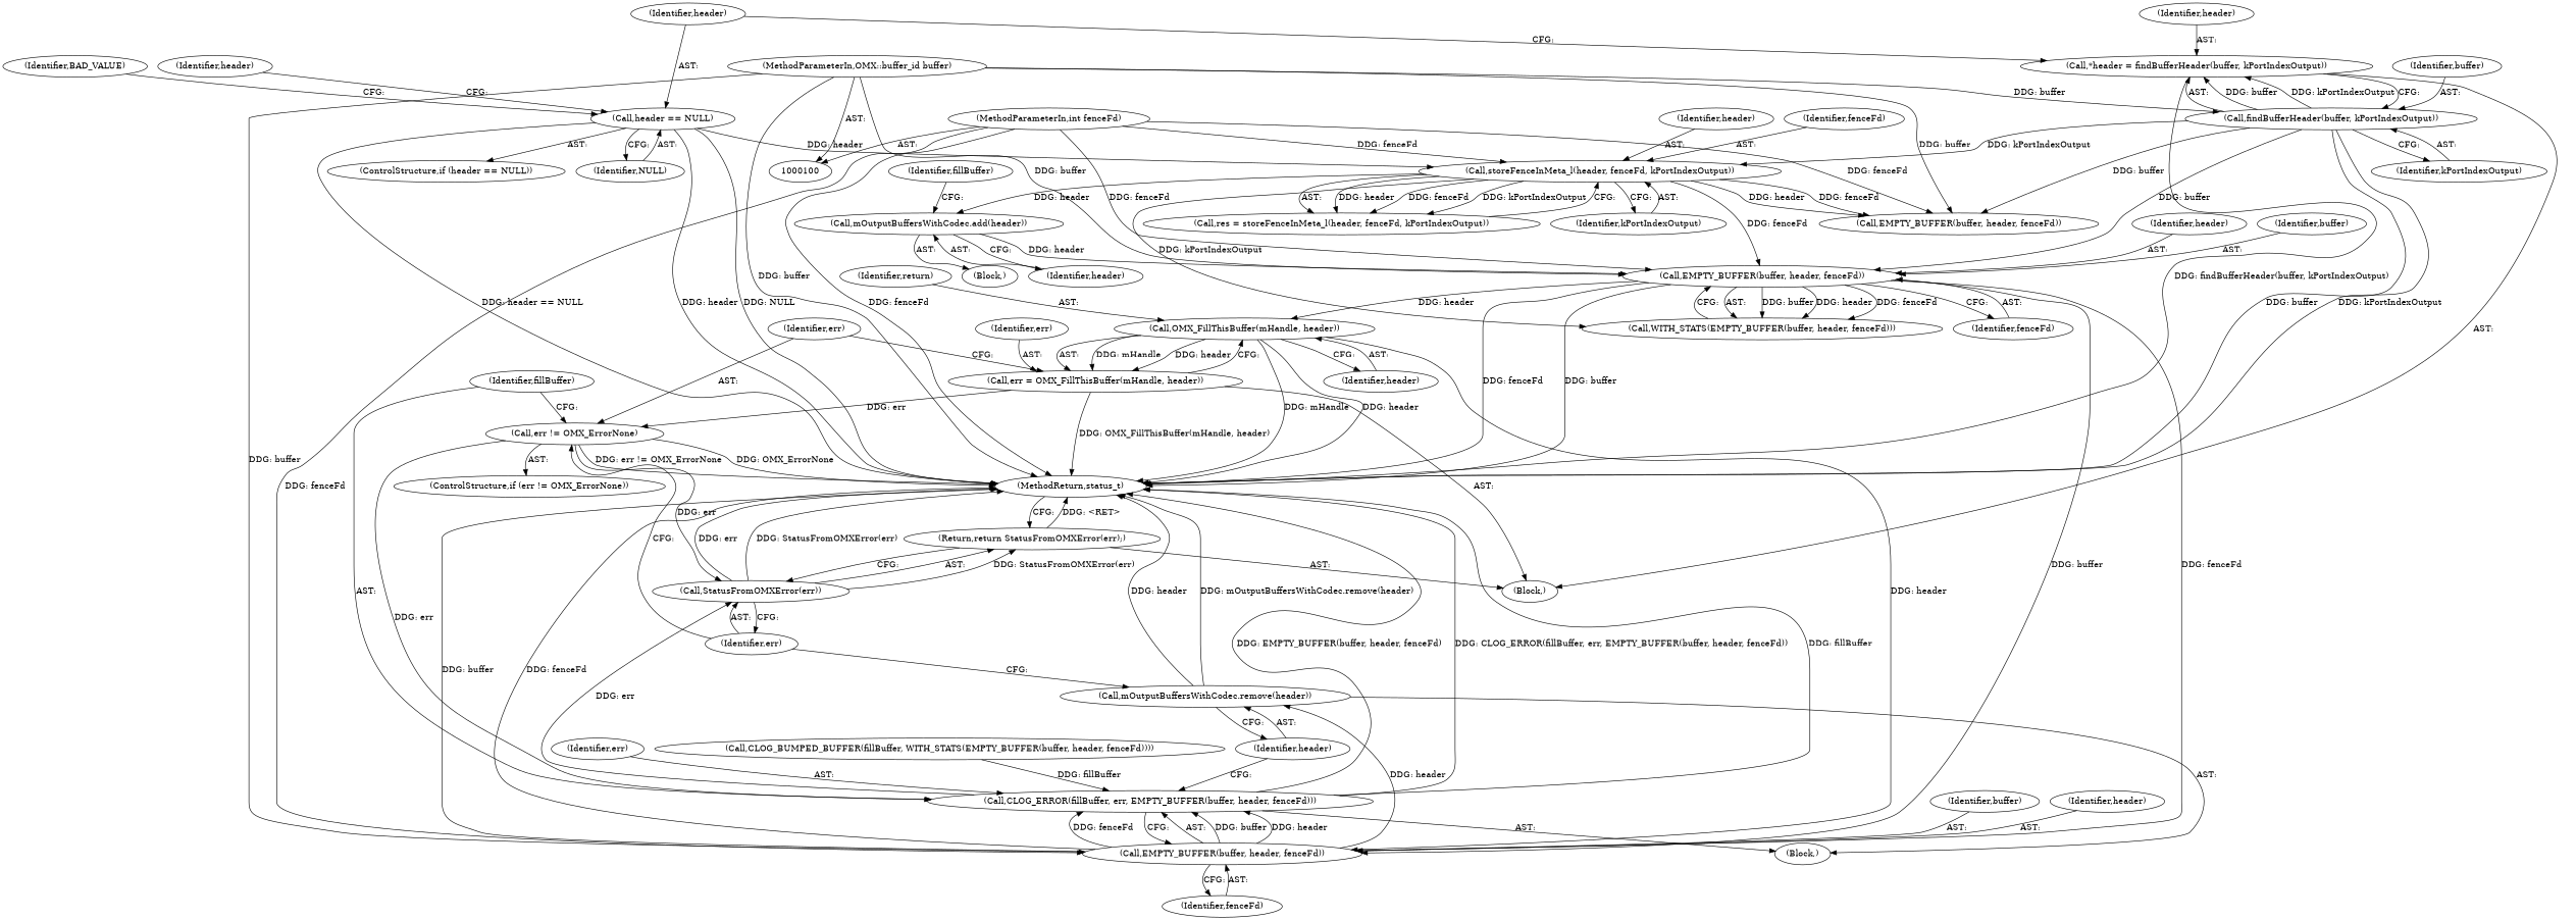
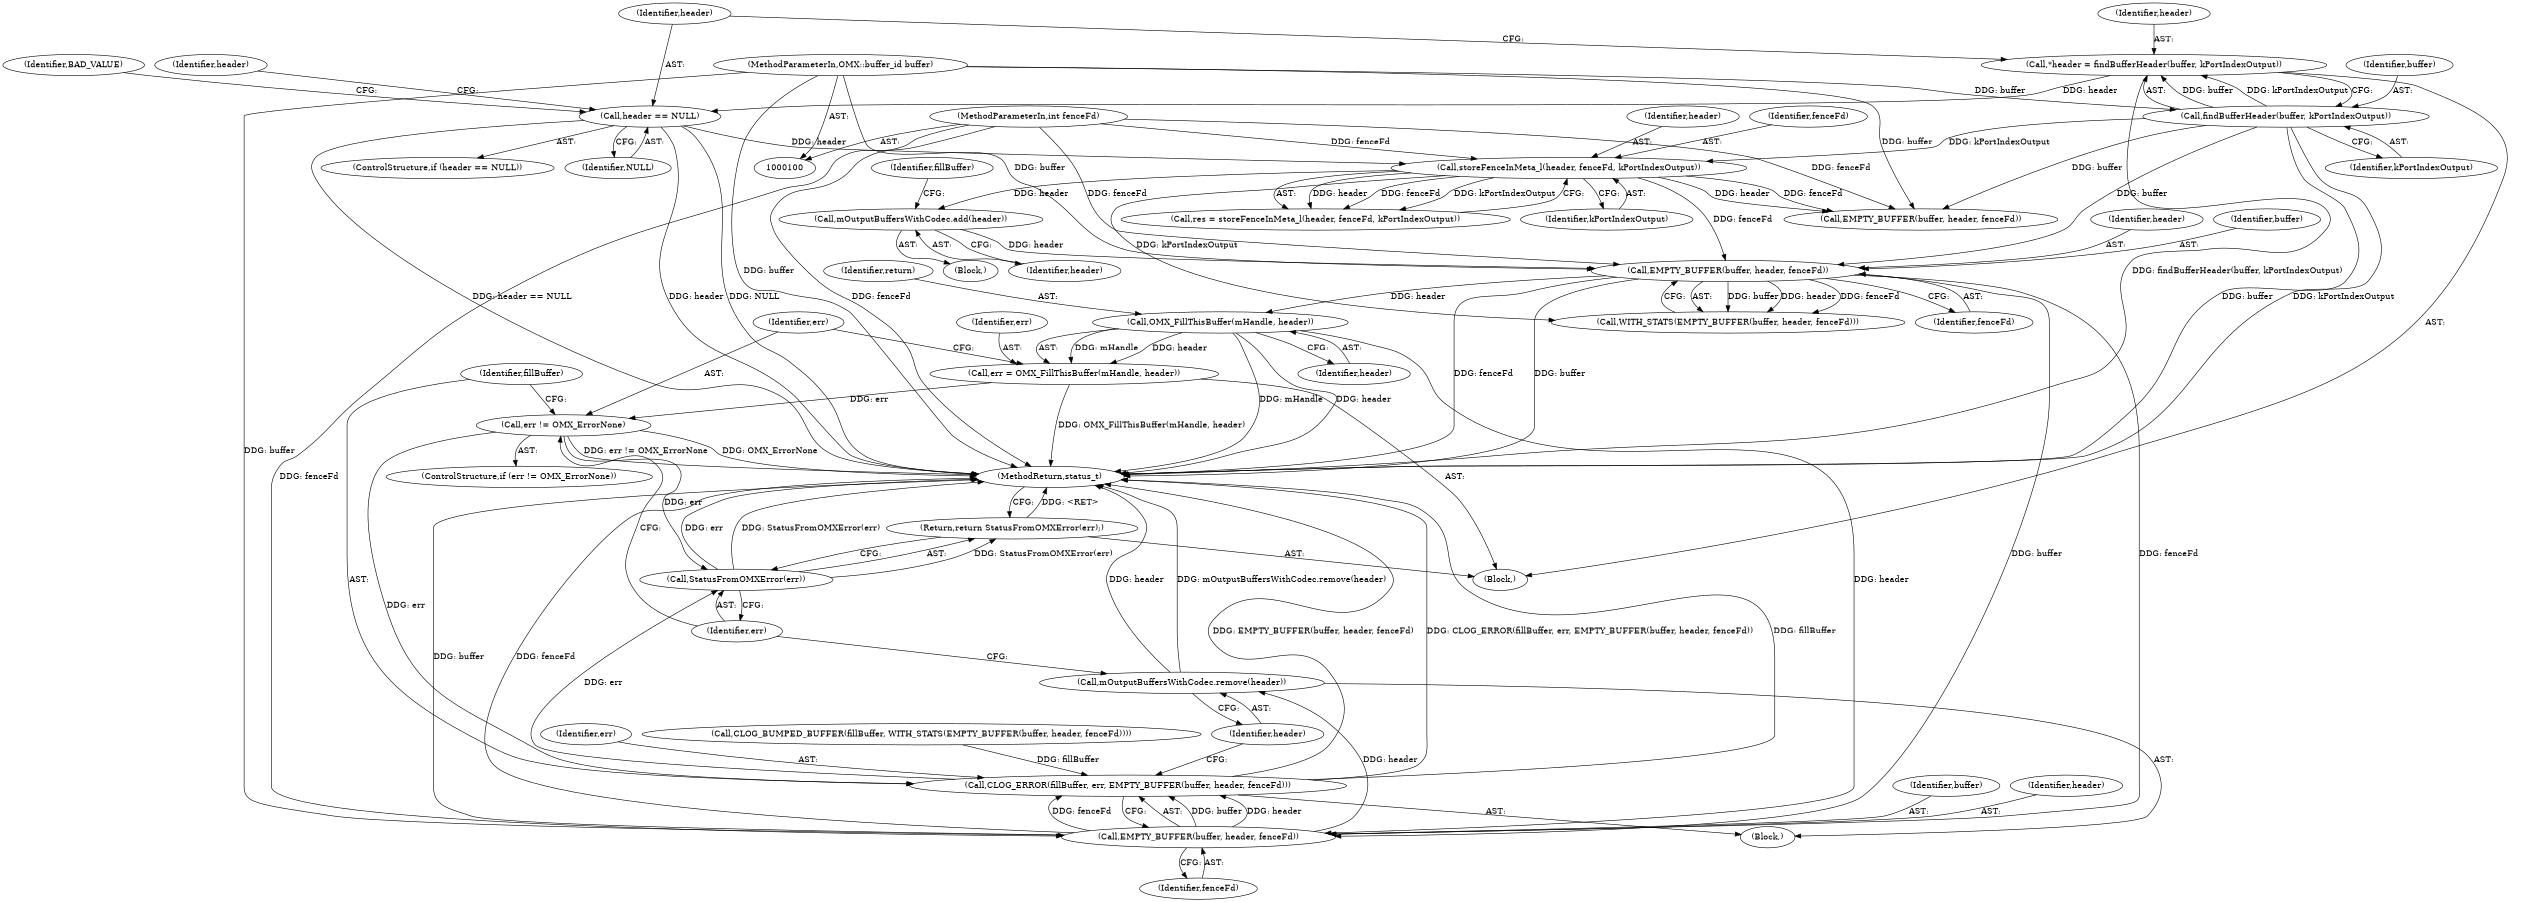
  digraph {
    n1 [label="(Call,OMX_FillThisBuffer(mHandle, header))"]
    n2 [label="(Call,err = OMX_FillThisBuffer(mHandle, header))"]
    n3 [label="(Call,EMPTY_BUFFER(buffer, header, fenceFd))"]
    n4 [label="(MethodReturn,status_t)"]
    n5 [label="(Identifier,header)"]
    n6 [label="(Block,)"]
    n7 [label="(Call,err != OMX_ErrorNone)"]
    n8 [label="(Call,CLOG_ERROR(fillBuffer, err, EMPTY_BUFFER(buffer, header, fenceFd)))"]
    n9 [label="(Call,mOutputBuffersWithCodec.remove(header))"]
    n10 [label="(Identifier,fenceFd)"]
    n11 [label="(Return,return StatusFromOMXError(err);)"]
    n12 [label="(Call,EMPTY_BUFFER(buffer, header, fenceFd))"]
    n13 [label="(Call,WITH_STATS(EMPTY_BUFFER(buffer, header, fenceFd)))"]
    n14 [label="(Identifier,fenceFd)"]
    n15 [label="(Call,findBufferHeader(buffer, kPortIndexOutput))"]
    n16 [label="(Call,storeFenceInMeta_l(header, fenceFd, kPortIndexOutput))"]
    n17 [label="(Call,*header = findBufferHeader(buffer, kPortIndexOutput))"]
    n18 [label="(Identifier,kPortIndexOutput)"]
    n19 [label="(Call,EMPTY_BUFFER(buffer, header, fenceFd))"]
    n20 [label="(Call,mOutputBuffersWithCodec.add(header))"]
    n21 [label="(Call,res = storeFenceInMeta_l(header, fenceFd, kPortIndexOutput))"]
    n22 [label="(Identifier,kPortIndexOutput)"]
    n23 [label="(Call,header == NULL)"]
    n24 [label="(MethodParameterIn,OMX::buffer_id buffer)"]
    1000100
    n26 [label="(Identifier,header)"]
    n27 [label="(Block,)"]
    n28 [label="(ControlStructure,if (header == NULL))"]
    n29 [label="(Identifier,NULL)"]
    n30 [label="(MethodParameterIn,int fenceFd)"]
    n31 [label="(Call,StatusFromOMXError(err))"]
    n32 [label="(ControlStructure,if (err != OMX_ErrorNone))"]
    n33 [label="(Block,)"]
    n34 [label="(Identifier,err)"]
    n35 [label="(Identifier,header)"]
    n36 [label="(Identifier,err)"]
    n37 [label="(Identifier,fillBuffer)"]
    n38 [label="(Identifier,header)"]
    n39 [label="(Identifier,return)"]
    n40 [label="(Identifier,buffer)"]
    n41 [label="(Identifier,BAD_VALUE)"]
    n42 [label="(Identifier,err)"]
    n43 [label="(Identifier,header)"]
    n44 [label="(Identifier,fillBuffer)"]
    n45 [label="(Identifier,err)"]
    n46 [label="(Identifier,header)"]
    n47 [label="(Identifier,buffer)"]
    n48 [label="(Identifier,header)"]
    n49 [label="(Call,CLOG_BUMPED_BUFFER(fillBuffer, WITH_STATS(EMPTY_BUFFER(buffer, header, fenceFd))))"]
    n50 [label="(Identifier,fenceFd)"]
    n51 [label="(Identifier,buffer)"]
    n52 [label="(Identifier,header)"]
    n53 [label="(Identifier,header)"]
    n1 -> n2 [label="AST: "]
    n1 -> n2 [label="DDG: mHandle"]
    n1 -> n2 [label="DDG: header"]
    n1 -> n3 [label="DDG: header"]
    n1 -> n4 [label="DDG: mHandle"]
    n1 -> n4 [label="DDG: header"]
    n1 -> n5 [label="CFG: "]
-   n2 -> n1 [label="CFG: "]
    n2 -> n4 [label="DDG: OMX_FillThisBuffer(mHandle, header)"]
    n2 -> n6 [label="AST: "]
    n2 -> n7 [label="DDG: err"]
    n3 -> n4 [label="DDG: buffer"]
    n3 -> n4 [label="DDG: fenceFd"]
    n3 -> n8 [label="AST: "]
    n3 -> n8 [label="DDG: buffer"]
    n3 -> n8 [label="DDG: header"]
    n3 -> n8 [label="DDG: fenceFd"]
    n3 -> n9 [label="DDG: header"]
    n3 -> n10 [label="CFG: "]
    n4 -> n11 [label="CFG: "]
    n5 -> n1 [label="AST: "]
    n7 -> n4 [label="DDG: err != OMX_ErrorNone"]
    n7 -> n4 [label="DDG: OMX_ErrorNone"]
    n7 -> n8 [label="DDG: err"]
    n7 -> n31 [label="DDG: err"]
    n7 -> n32 [label="AST: "]
    n8 -> n3 [label="CFG: "]
    n8 -> n4 [label="DDG: EMPTY_BUFFER(buffer, header, fenceFd)"]
    n8 -> n4 [label="DDG: CLOG_ERROR(fillBuffer, err, EMPTY_BUFFER(buffer, header, fenceFd))"]
    n8 -> n4 [label="DDG: fillBuffer"]
    n8 -> n31 [label="DDG: err"]
    n8 -> n33 [label="AST: "]
    n9 -> n4 [label="DDG: header"]
    n9 -> n4 [label="DDG: mOutputBuffersWithCodec.remove(header)"]
    n9 -> n33 [label="AST: "]
    n9 -> n35 [label="CFG: "]
    n10 -> n3 [label="AST: "]
    n11 -> n4 [label="DDG: <RET>"]
    n11 -> n6 [label="AST: "]
    n11 -> n31 [label="CFG: "]
    n12 -> n1 [label="DDG: header"]
    n12 -> n3 [label="DDG: buffer"]
    n12 -> n3 [label="DDG: fenceFd"]
    n12 -> n4 [label="DDG: fenceFd"]
    n12 -> n4 [label="DDG: buffer"]
    n12 -> n13 [label="AST: "]
    n12 -> n13 [label="DDG: buffer"]
    n12 -> n13 [label="DDG: header"]
    n12 -> n13 [label="DDG: fenceFd"]
    n12 -> n14 [label="CFG: "]
    n13 -> n12 [label="CFG: "]
    n14 -> n12 [label="AST: "]
    n15 -> n4 [label="DDG: kPortIndexOutput"]
    n15 -> n4 [label="DDG: buffer"]
    n15 -> n12 [label="DDG: buffer"]
    n15 -> n16 [label="DDG: kPortIndexOutput"]
    n15 -> n17 [label="AST: "]
    n15 -> n17 [label="DDG: buffer"]
    n15 -> n17 [label="DDG: kPortIndexOutput"]
    n15 -> n18 [label="CFG: "]
    n15 -> n19 [label="DDG: buffer"]
    n16 -> n12 [label="DDG: fenceFd"]
    n16 -> n13 [label="DDG: kPortIndexOutput"]
    n16 -> n19 [label="DDG: header"]
    n16 -> n19 [label="DDG: fenceFd"]
    n16 -> n20 [label="DDG: header"]
    n16 -> n21 [label="AST: "]
    n16 -> n21 [label="DDG: header"]
    n16 -> n21 [label="DDG: fenceFd"]
    n16 -> n21 [label="DDG: kPortIndexOutput"]
    n16 -> n22 [label="CFG: "]
    n17 -> n4 [label="DDG: findBufferHeader(buffer, kPortIndexOutput)"]
    n17 -> n6 [label="AST: "]
    n17 -> n15 [label="CFG: "]
+   n17 -> n23 [label="DDG: header"]
    n18 -> n15 [label="AST: "]
    n20 -> n12 [label="DDG: header"]
    n20 -> n26 [label="CFG: "]
    n20 -> n27 [label="AST: "]
    n21 -> n16 [label="CFG: "]
    n22 -> n16 [label="AST: "]
    n23 -> n4 [label="DDG: NULL"]
    n23 -> n4 [label="DDG: header == NULL"]
    n23 -> n4 [label="DDG: header"]
    n23 -> n16 [label="DDG: header"]
    n23 -> n28 [label="AST: "]
    n23 -> n29 [label="CFG: "]
    n24 -> n3 [label="DDG: buffer"]
    n24 -> n4 [label="DDG: buffer"]
    n24 -> n12 [label="DDG: buffer"]
    n24 -> n15 [label="DDG: buffer"]
    n24 -> n19 [label="DDG: buffer"]
    n24 -> 1000100 [label="AST: "]
    n26 -> n20 [label="AST: "]
    n29 -> n23 [label="AST: "]
    n30 -> n3 [label="DDG: fenceFd"]
    n30 -> n4 [label="DDG: fenceFd"]
    n30 -> n12 [label="DDG: fenceFd"]
    n30 -> n16 [label="DDG: fenceFd"]
    n30 -> n19 [label="DDG: fenceFd"]
    n30 -> 1000100 [label="AST: "]
    n31 -> n4 [label="DDG: err"]
    n31 -> n4 [label="DDG: StatusFromOMXError(err)"]
    n31 -> n11 [label="AST: "]
    n31 -> n11 [label="DDG: StatusFromOMXError(err)"]
    n31 -> n34 [label="CFG: "]
    n34 -> n7 [label="CFG: "]
    n34 -> n9 [label="CFG: "]
    n34 -> n31 [label="AST: "]
    n35 -> n8 [label="CFG: "]
    n35 -> n9 [label="AST: "]
    n36 -> n8 [label="AST: "]
    n37 -> n7 [label="CFG: "]
    n37 -> n8 [label="AST: "]
    n38 -> n12 [label="AST: "]
    n39 -> n1 [label="AST: "]
    n40 -> n3 [label="AST: "]
    n41 -> n23 [label="CFG: "]
    n42 -> n2 [label="CFG: "]
    n42 -> n7 [label="AST: "]
    n43 -> n16 [label="AST: "]
    n44 -> n20 [label="CFG: "]
    n45 -> n2 [label="AST: "]
    n46 -> n3 [label="AST: "]
    n47 -> n12 [label="AST: "]
    n48 -> n23 [label="CFG: "]
    n49 -> n8 [label="DDG: fillBuffer"]
    n50 -> n16 [label="AST: "]
    n51 -> n15 [label="AST: "]
    n52 -> n17 [label="AST: "]
    n53 -> n17 [label="CFG: "]
    n53 -> n23 [label="AST: "]
  }
